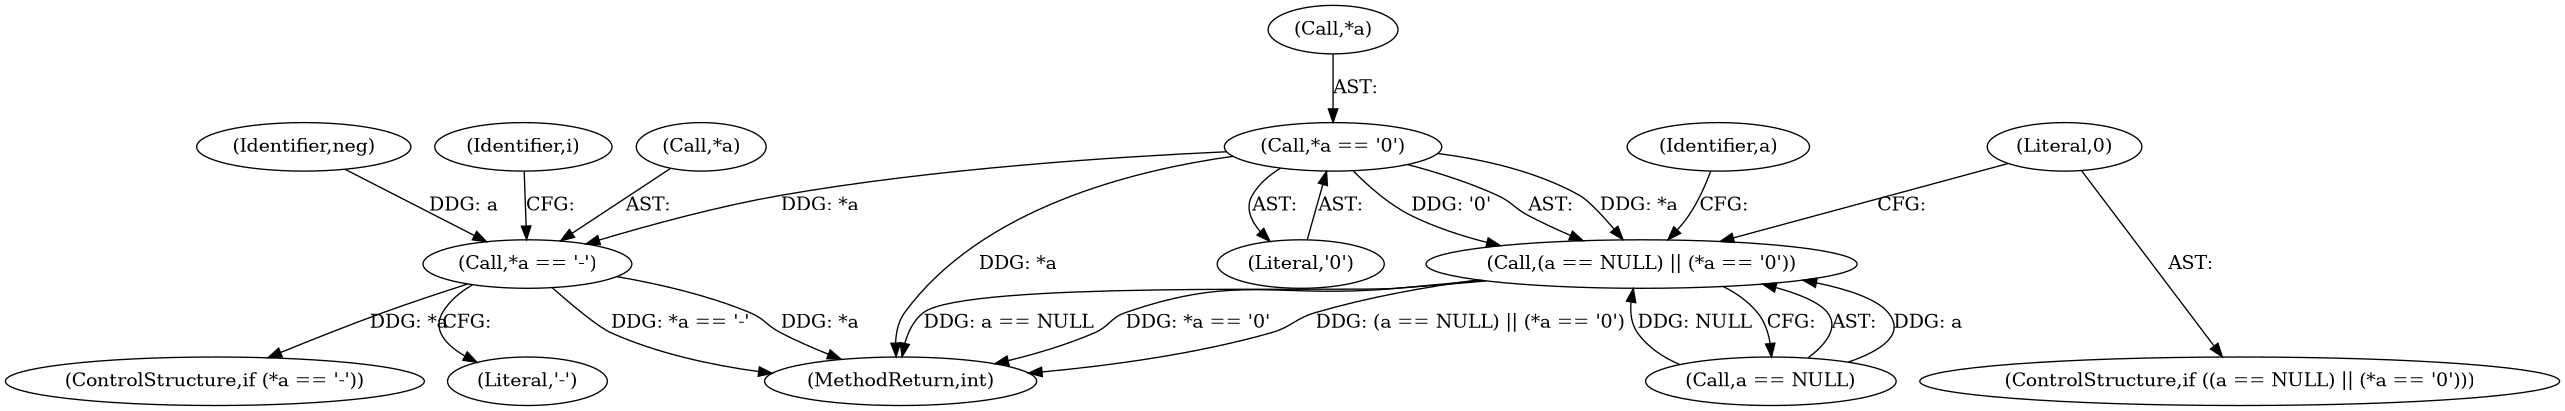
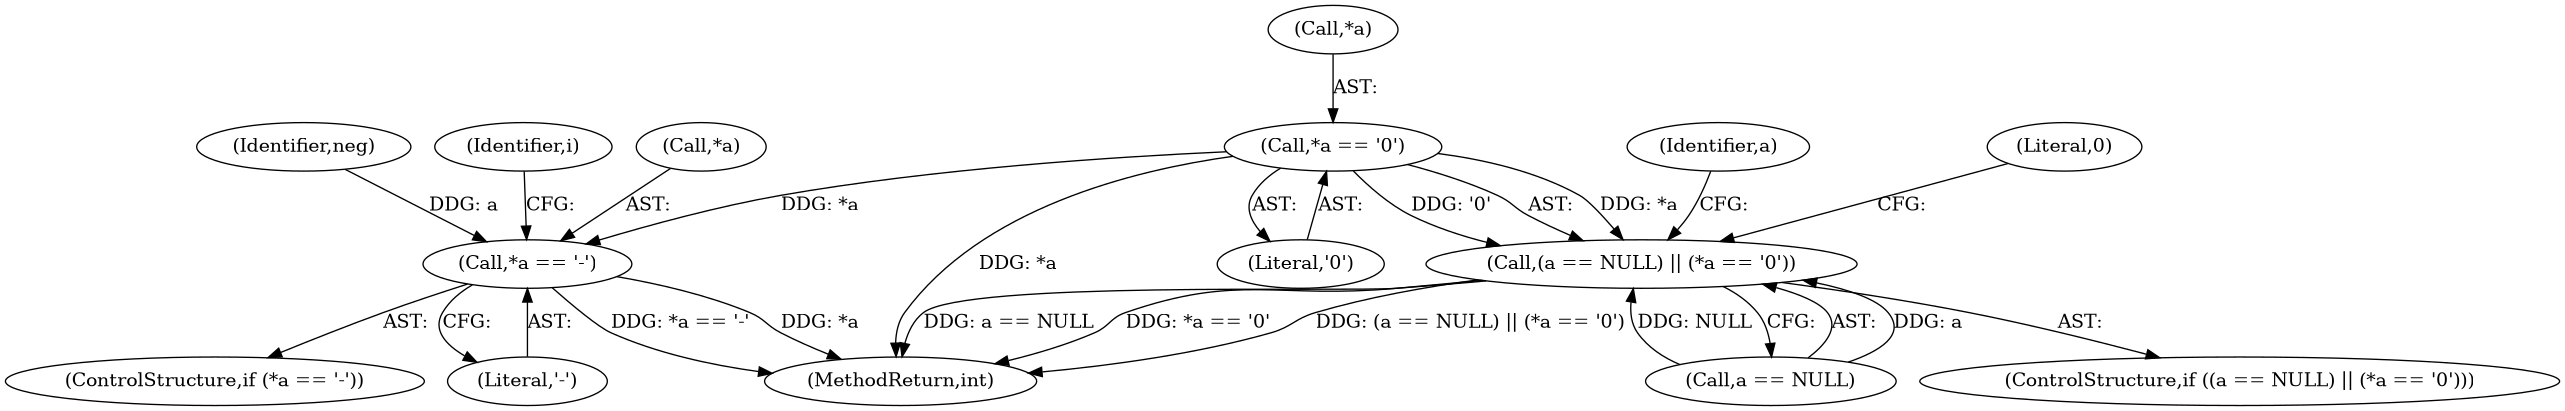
  digraph {
    n1 [label="(Call,*a == '\0')"]
    n2 [label="(Call,(a == NULL) || (*a == '\0'))"]
    n3 [label="(Call,*a == '-')"]
    n4 [label="(Literal,'\0')"]
    n5 [label="(MethodReturn,int)"]
    n6 [label="(ControlStructure,if ((a == NULL) || (*a == '\0')))"]
    n7 [label="(Call,a == NULL)"]
    n8 [label="(ControlStructure,if (*a == '-'))"]
    n9 [label="(Literal,'-')"]
    n10 [label="(Identifier,a)"]
    n11 [label="(Call,*a)"]
    n12 [label="(Identifier,neg)"]
    n13 [label="(Identifier,i)"]
    n14 [label="(Call,*a)"]
    n15 [label="(Literal,0)"]
    n1 -> n2 [label="AST: "]
    n1 -> n2 [label="DDG: *a"]
    n1 -> n2 [label="DDG: '\0'"]
    n1 -> n3 [label="DDG: *a"]
    n1 -> n4 [label="AST: "]
    n1 -> n5 [label="DDG: *a"]
    n2 -> n5 [label="DDG: a == NULL"]
    n2 -> n5 [label="DDG: *a == '\0'"]
    n2 -> n5 [label="DDG: (a == NULL) || (*a == '\0')"]
-   n15 -> n6 [label="AST: "]
+   n2 -> n6 [label="AST: "]
    n2 -> n7 [label="CFG: "]
    n3 -> n5 [label="DDG: *a == '-'"]
    n3 -> n5 [label="DDG: *a"]
-   n3 -> n8 [label="DDG: *a"]
+   n3 -> n8 [label="AST: "]
    n3 -> n9 [label="CFG: "]
    n4 -> n1 [label="AST: "]
    n7 -> n2 [label="AST: "]
    n7 -> n2 [label="DDG: a"]
    n7 -> n2 [label="DDG: NULL"]
+   n9 -> n3 [label="AST: "]
    n10 -> n2 [label="CFG: "]
    n11 -> n3 [label="AST: "]
    n12 -> n3 [label="DDG: a"]
    n13 -> n3 [label="CFG: "]
    n14 -> n1 [label="AST: "]
    n15 -> n2 [label="CFG: "]
  }
